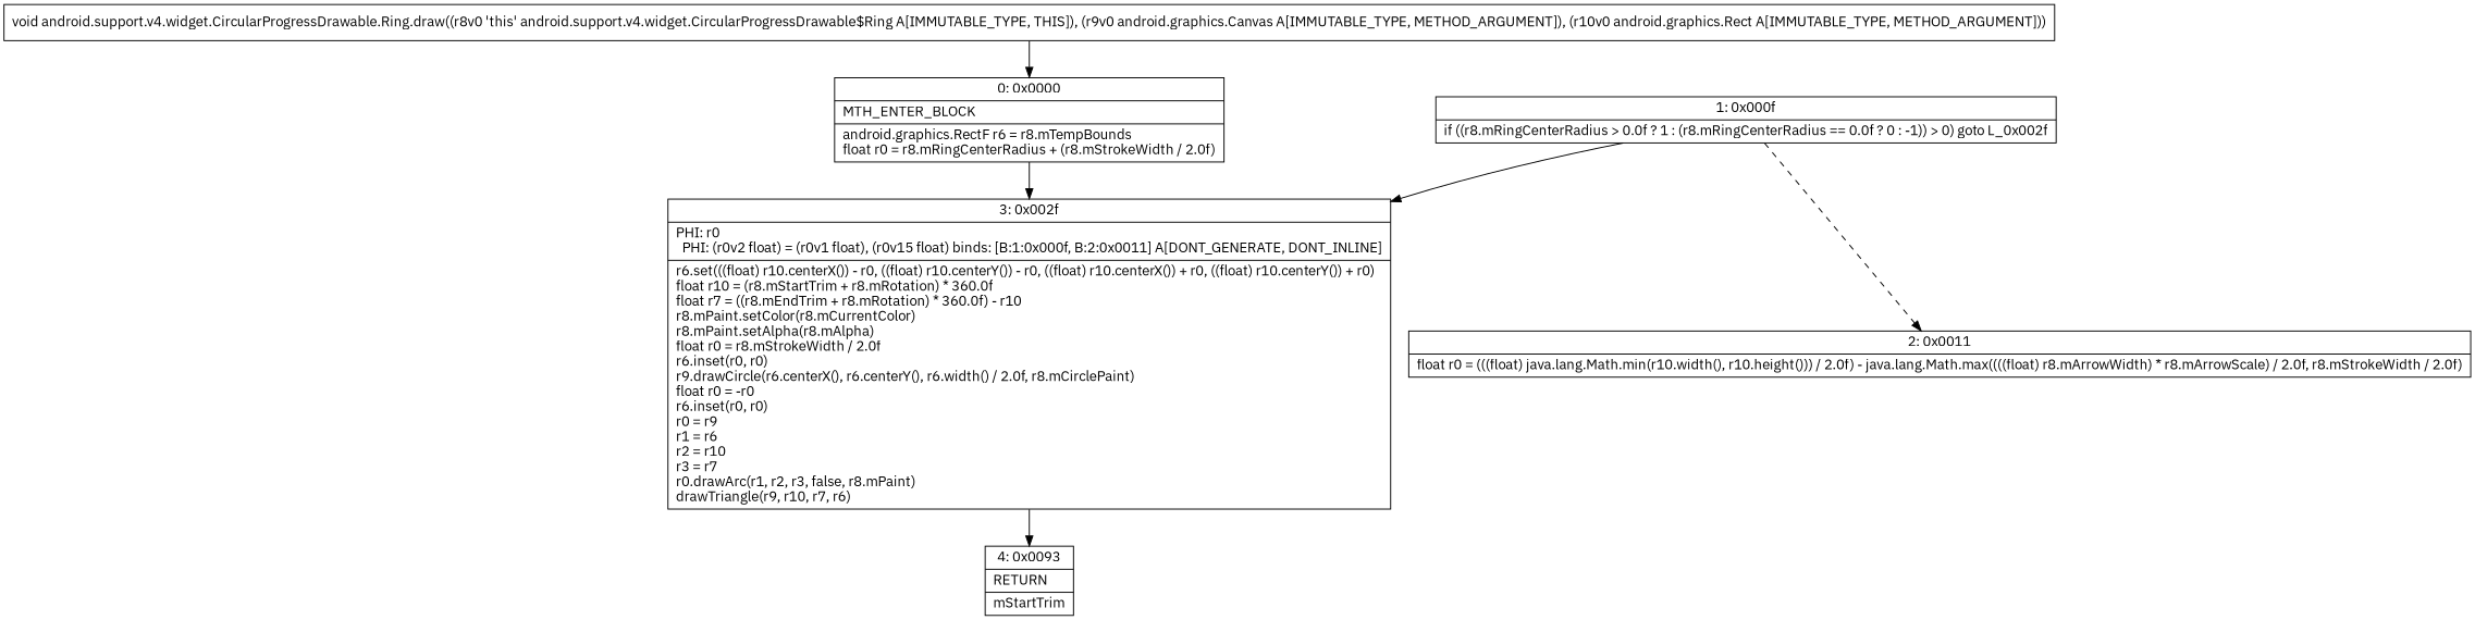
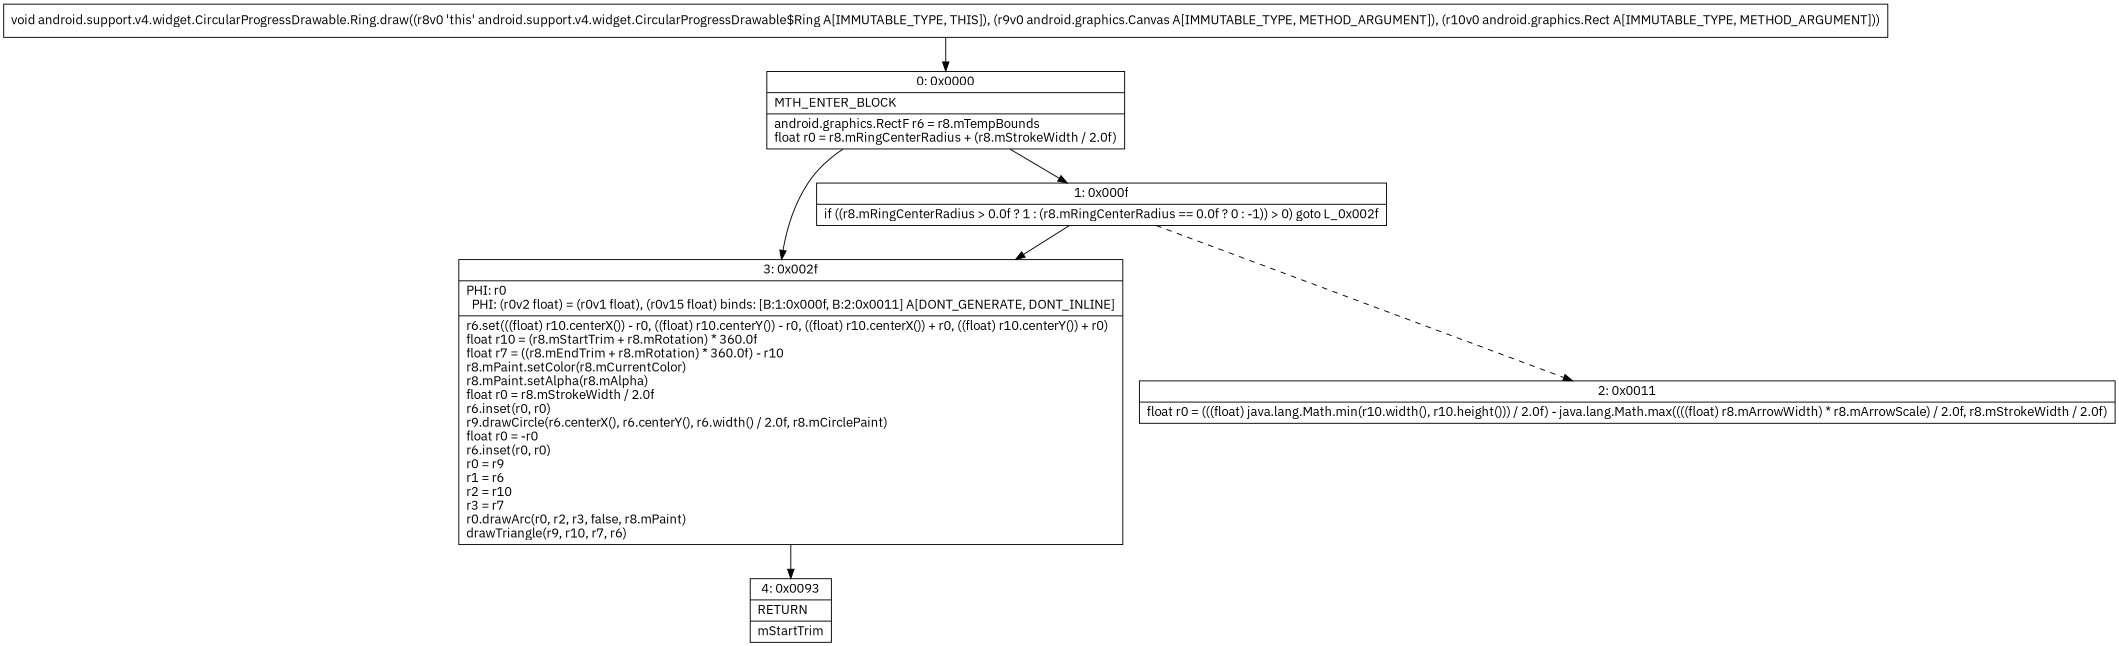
  digraph {
    fontname="IBM Plex Sans"
    node [fontname="IBM Plex Sans" shape=record]
    edge [fontname="IBM Plex Sans"]
    n1 [label="{0\:\ 0x0000|MTH_ENTER_BLOCK\l|android.graphics.RectF r6 = r8.mTempBounds\lfloat r0 = r8.mRingCenterRadius + (r8.mStrokeWidth \/ 2.0f)\l}"]
    n2 [label="{1\:\ 0x000f|if ((r8.mRingCenterRadius \> 0.0f ? 1 : (r8.mRingCenterRadius == 0.0f ? 0 : \-1)) \> 0) goto L_0x002f\l}"]
-   n3 [label="{3\:\ 0x002f|PHI: r0 \l  PHI: (r0v2 float) = (r0v1 float), (r0v15 float) binds: [B:1:0x000f, B:2:0x0011] A[DONT_GENERATE, DONT_INLINE]\l|r6.set(((float) r10.centerX()) \- r0, ((float) r10.centerY()) \- r0, ((float) r10.centerX()) + r0, ((float) r10.centerY()) + r0)\lfloat r10 = (r8.mStartTrim + r8.mRotation) * 360.0f\lfloat r7 = ((r8.mEndTrim + r8.mRotation) * 360.0f) \- r10\lr8.mPaint.setColor(r8.mCurrentColor)\lr8.mPaint.setAlpha(r8.mAlpha)\lfloat r0 = r8.mStrokeWidth \/ 2.0f\lr6.inset(r0, r0)\lr9.drawCircle(r6.centerX(), r6.centerY(), r6.width() \/ 2.0f, r8.mCirclePaint)\lfloat r0 = \-r0\lr6.inset(r0, r0)\lr0 = r9\lr1 = r6\lr2 = r10\lr3 = r7\lr0.drawArc(r1, r2, r3, false, r8.mPaint)\ldrawTriangle(r9, r10, r7, r6)\l}"]
+   n3 [label="{3\:\ 0x002f|PHI: r0 \l  PHI: (r0v2 float) = (r0v1 float), (r0v15 float) binds: [B:1:0x000f, B:2:0x0011] A[DONT_GENERATE, DONT_INLINE]\l|r6.set(((float) r10.centerX()) \- r0, ((float) r10.centerY()) \- r0, ((float) r10.centerX()) + r0, ((float) r10.centerY()) + r0)\lfloat r10 = (r8.mStartTrim + r8.mRotation) * 360.0f\lfloat r7 = ((r8.mEndTrim + r8.mRotation) * 360.0f) \- r10\lr8.mPaint.setColor(r8.mCurrentColor)\lr8.mPaint.setAlpha(r8.mAlpha)\lfloat r0 = r8.mStrokeWidth \/ 2.0f\lr6.inset(r0, r0)\lr9.drawCircle(r6.centerX(), r6.centerY(), r6.width() \/ 2.0f, r8.mCirclePaint)\lfloat r0 = \-r0\lr6.inset(r0, r0)\lr0 = r9\lr1 = r6\lr2 = r10\lr3 = r7\lr0.drawArc(r0, r2, r3, false, r8.mPaint)\ldrawTriangle(r9, r10, r7, r6)\l}"]
    n4 [label="{2\:\ 0x0011|float r0 = (((float) java.lang.Math.min(r10.width(), r10.height())) \/ 2.0f) \- java.lang.Math.max((((float) r8.mArrowWidth) * r8.mArrowScale) \/ 2.0f, r8.mStrokeWidth \/ 2.0f)\l}"]
    n5 [label="{4\:\ 0x0093|RETURN\l|mStartTrim\l}"]
    n6 [label="{void android.support.v4.widget.CircularProgressDrawable.Ring.draw((r8v0 'this' android.support.v4.widget.CircularProgressDrawable$Ring A[IMMUTABLE_TYPE, THIS]), (r9v0 android.graphics.Canvas A[IMMUTABLE_TYPE, METHOD_ARGUMENT]), (r10v0 android.graphics.Rect A[IMMUTABLE_TYPE, METHOD_ARGUMENT])) }"]
+   n1 -> n2
    n1 -> n3
    n2 -> n3
    n2 -> n4 [style=dashed]
    n3 -> n5
    n6 -> n1
  }
